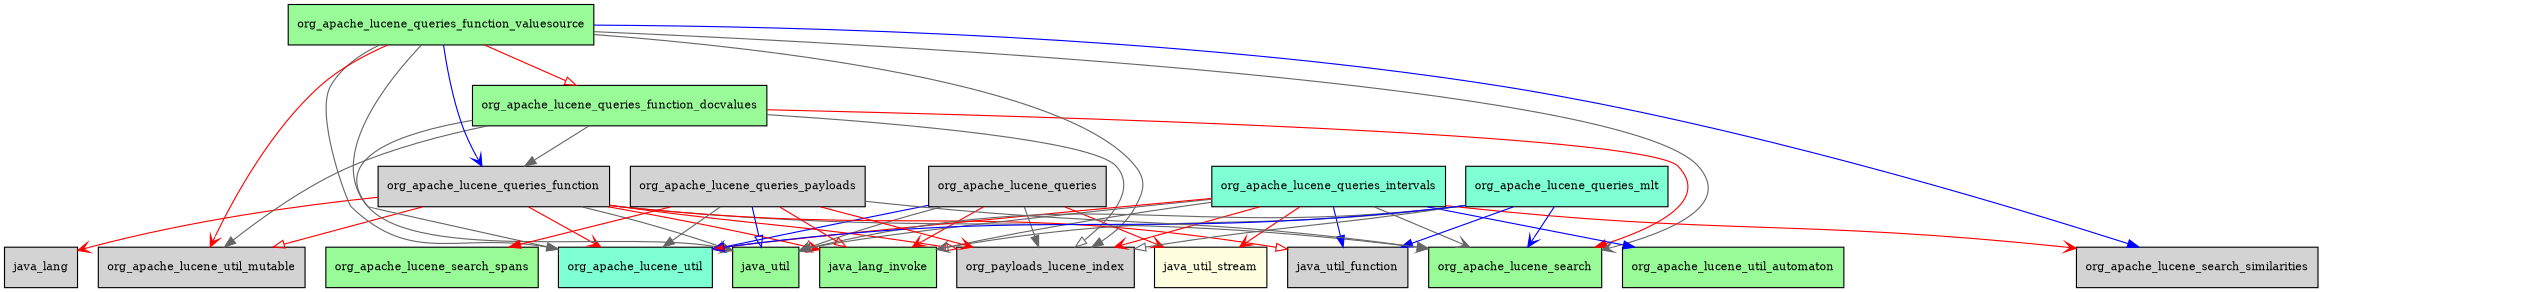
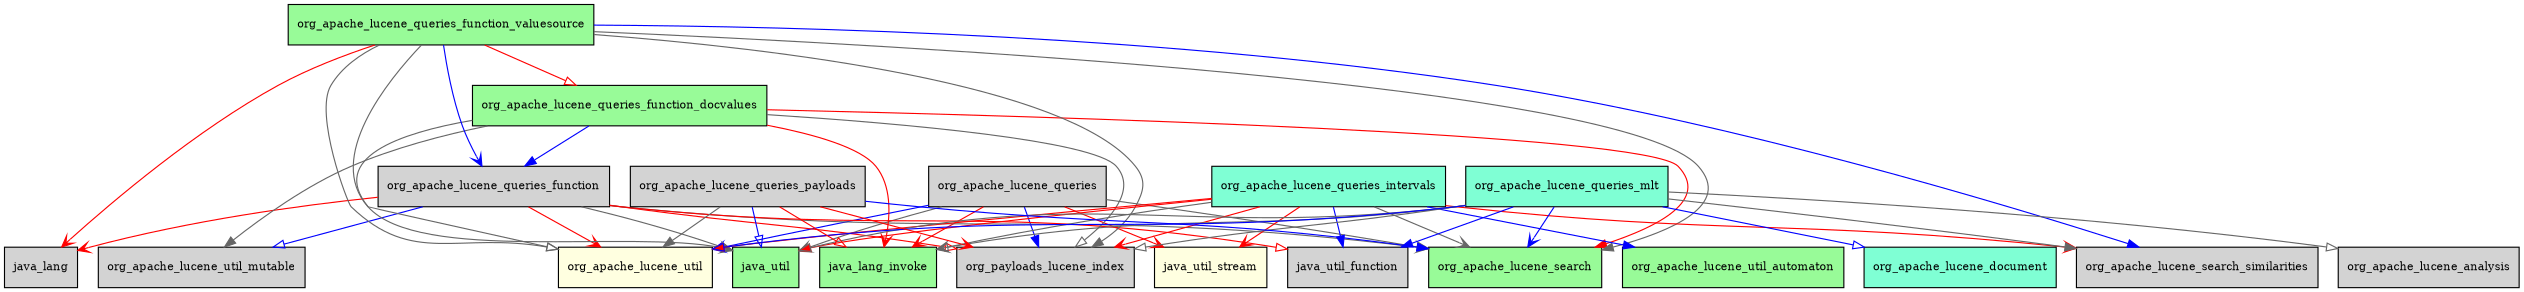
  digraph {
    node [fillcolor=lightgrey fontsize=10.0 shape=box style=filled]
    edge [arrowhead=vee color=gray40]
    java_lang_invoke [fillcolor=palegreen]
    org_apache_lucene_queries
    java_util [fillcolor=palegreen]
    java_util_stream [fillcolor=lightyellow]
    n5 [label=org_payloads_lucene_index]
    org_apache_lucene_search [fillcolor=palegreen]
-   org_apache_lucene_util [fillcolor=aquamarine]
+   org_apache_lucene_util [fillcolor=lightyellow]
    org_apache_lucene_queries_function
    java_util_function
    java_lang
    org_apache_lucene_util_mutable
    org_apache_lucene_queries_function_docvalues [fillcolor=palegreen]
    org_apache_lucene_queries_function_valuesource [fillcolor=palegreen]
    org_apache_lucene_search_similarities
    org_apache_lucene_queries_intervals [fillcolor=aquamarine]
    org_apache_lucene_util_automaton [fillcolor=palegreen]
    org_apache_lucene_queries_mlt [fillcolor=aquamarine]
+   org_apache_lucene_analysis
+   org_apache_lucene_document [fillcolor=aquamarine]
    org_apache_lucene_queries_payloads
-   org_apache_lucene_search_spans [fillcolor=palegreen]
    org_apache_lucene_queries -> java_lang_invoke [color=red]
    org_apache_lucene_queries -> java_util
    org_apache_lucene_queries -> java_util_stream [color=red]
-   org_apache_lucene_queries -> n5 [arrowhead=normal]
+   org_apache_lucene_queries -> n5 [arrowhead=normal color=blue]
+   org_apache_lucene_queries -> org_apache_lucene_search [arrowhead=normal]
    org_apache_lucene_queries -> org_apache_lucene_util [color=blue]
-   org_apache_lucene_queries_function -> java_lang_invoke [color=red]
+   org_apache_lucene_queries_function_docvalues -> java_lang_invoke [color=red]
    org_apache_lucene_queries_function -> java_util [arrowhead=onormal]
    org_apache_lucene_queries_function -> n5 [arrowhead=onormal color=red]
    org_apache_lucene_queries_function -> org_apache_lucene_search
    org_apache_lucene_queries_function -> org_apache_lucene_util [color=red]
    org_apache_lucene_queries_function -> java_util_function [arrowhead=onormal color=red]
    org_apache_lucene_queries_function -> java_lang [color=red]
-   org_apache_lucene_queries_function -> org_apache_lucene_util_mutable [arrowhead=onormal color=red]
+   org_apache_lucene_queries_function -> org_apache_lucene_util_mutable [arrowhead=onormal color=blue]
    org_apache_lucene_queries_function_docvalues -> n5 [arrowhead=onormal]
    org_apache_lucene_queries_function_docvalues -> org_apache_lucene_search [arrowhead=normal color=red]
-   org_apache_lucene_queries_function_docvalues -> org_apache_lucene_util [arrowhead=normal]
-   org_apache_lucene_queries_function_docvalues -> org_apache_lucene_queries_function [arrowhead=normal]
+   org_apache_lucene_queries_function_docvalues -> org_apache_lucene_util [arrowhead=onormal]
+   org_apache_lucene_queries_function_docvalues -> org_apache_lucene_queries_function [arrowhead=normal color=blue]
    org_apache_lucene_queries_function_docvalues -> org_apache_lucene_util_mutable [arrowhead=normal]
    org_apache_lucene_queries_function_valuesource -> java_util
    org_apache_lucene_queries_function_valuesource -> n5 [arrowhead=normal]
-   org_apache_lucene_queries_function_valuesource -> org_apache_lucene_search
+   org_apache_lucene_queries_function_valuesource -> org_apache_lucene_search [arrowhead=normal]
    org_apache_lucene_queries_function_valuesource -> org_apache_lucene_util [arrowhead=onormal]
    org_apache_lucene_queries_function_valuesource -> org_apache_lucene_queries_function [color=blue]
-   org_apache_lucene_queries_function_valuesource -> org_apache_lucene_util_mutable [color=red]
+   org_apache_lucene_queries_function_valuesource -> java_lang [color=red]
    org_apache_lucene_queries_function_valuesource -> org_apache_lucene_queries_function_docvalues [arrowhead=onormal color=red]
    org_apache_lucene_queries_function_valuesource -> org_apache_lucene_search_similarities [arrowhead=normal color=blue]
    org_apache_lucene_queries_intervals -> java_lang_invoke
-   org_apache_lucene_queries_intervals -> java_util [arrowhead=normal]
+   org_apache_lucene_queries_intervals -> java_util [arrowhead=normal color=red]
    org_apache_lucene_queries_intervals -> java_util_stream [color=red]
    org_apache_lucene_queries_intervals -> n5 [color=red]
    org_apache_lucene_queries_intervals -> org_apache_lucene_search
    org_apache_lucene_queries_intervals -> org_apache_lucene_util [arrowhead=normal color=red]
    org_apache_lucene_queries_intervals -> java_util_function [arrowhead=normal color=blue]
    org_apache_lucene_queries_intervals -> org_apache_lucene_search_similarities [color=red]
    org_apache_lucene_queries_intervals -> org_apache_lucene_util_automaton [arrowhead=normal color=blue]
    org_apache_lucene_queries_mlt -> java_lang_invoke [arrowhead=onormal]
    org_apache_lucene_queries_mlt -> java_util [arrowhead=onormal]
    org_apache_lucene_queries_mlt -> n5 [arrowhead=onormal]
    org_apache_lucene_queries_mlt -> org_apache_lucene_search [color=blue]
    org_apache_lucene_queries_mlt -> org_apache_lucene_util [arrowhead=onormal color=blue]
    org_apache_lucene_queries_mlt -> java_util_function [arrowhead=normal color=blue]
+   org_apache_lucene_queries_mlt -> org_apache_lucene_search_similarities [arrowhead=normal]
+   org_apache_lucene_queries_mlt -> org_apache_lucene_analysis [arrowhead=onormal]
+   org_apache_lucene_queries_mlt -> org_apache_lucene_document [arrowhead=onormal color=blue]
    org_apache_lucene_queries_payloads -> java_lang_invoke [arrowhead=onormal color=red]
    org_apache_lucene_queries_payloads -> java_util [arrowhead=onormal color=blue]
    org_apache_lucene_queries_payloads -> n5 [color=red]
-   org_apache_lucene_queries_payloads -> org_apache_lucene_search [arrowhead=normal]
+   org_apache_lucene_queries_payloads -> org_apache_lucene_search [arrowhead=normal color=blue]
    org_apache_lucene_queries_payloads -> org_apache_lucene_util [arrowhead=normal]
-   org_apache_lucene_queries_payloads -> org_apache_lucene_search_spans [arrowhead=normal color=red]
  }
